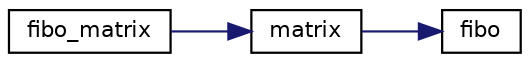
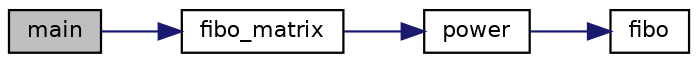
  digraph {
    rankdir=LR
    node [color=black fillcolor=white fontname=Helvetica fontsize=10 shape=record style=filled]
    edge [color=midnightblue fontname=Helvetica fontsize=10 labelfontname=Helvetica labelfontsize=10 style=solid]
+   n1 [fillcolor=grey75 fontcolor=black height=0.2 label=main width=0.4]
    n2 [height=0.2 label=fibo_matrix width=0.4]
-   n3 [height=0.2 label=matrix width=0.4]
+   n3 [height=0.2 label=power width=0.4]
    n4 [height=0.2 label=fibo width=0.4]
+   n1 -> n2
    n2 -> n3
    n3 -> n4
  }
